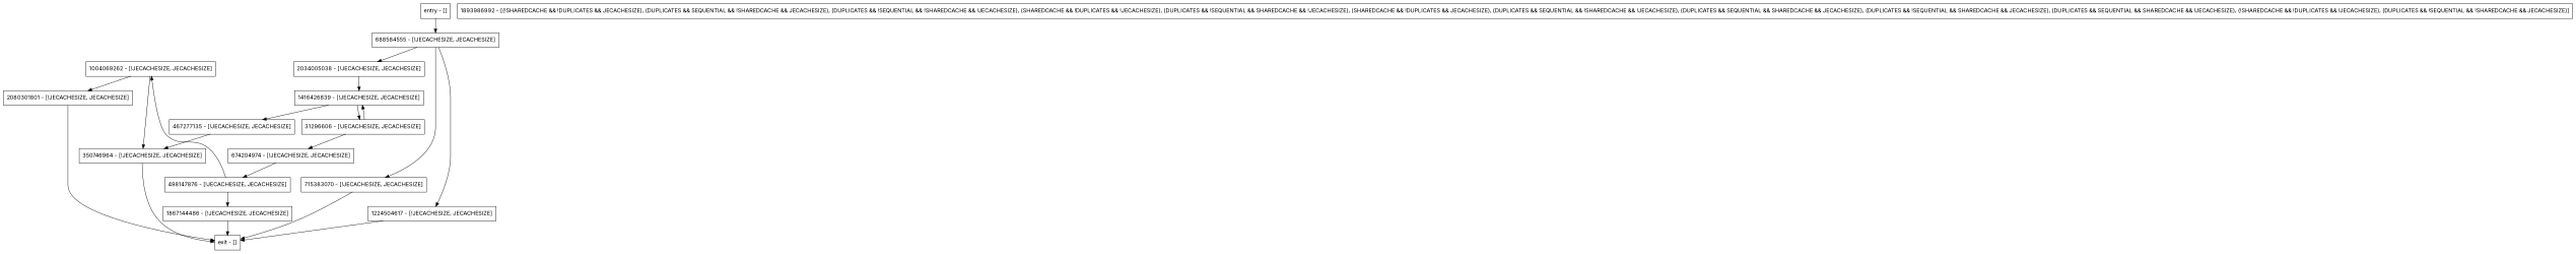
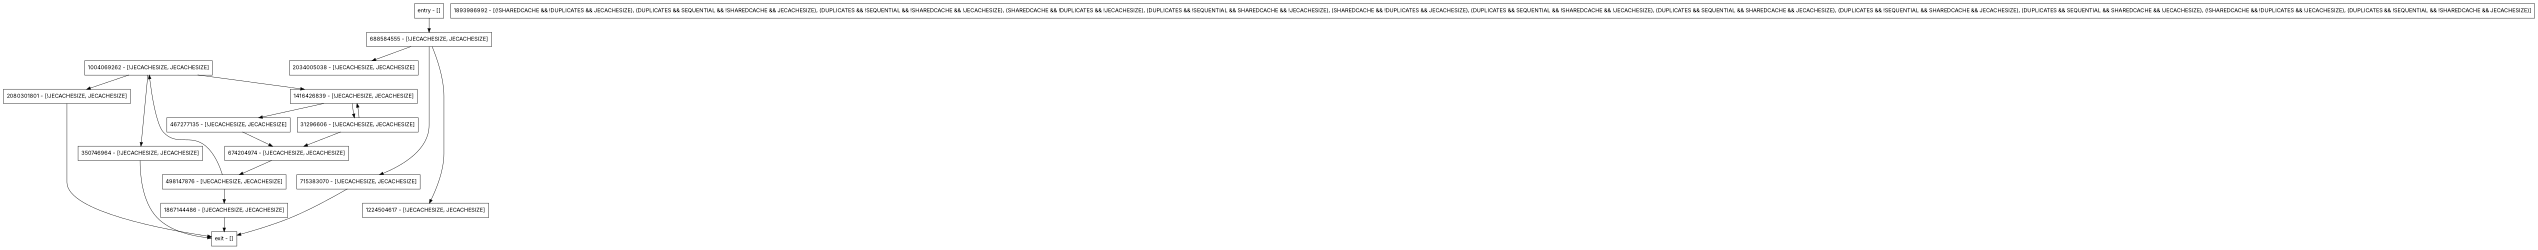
  digraph {
    fontname=Inter
    node [fontname=Inter shape=record]
    edge [fontname=Inter]
    n1 [label="1004069262 - [!JECACHESIZE, JECACHESIZE]"]
    n2 [label="2080301801 - [!JECACHESIZE, JECACHESIZE]"]
    n3 [label="350746964 - [!JECACHESIZE, JECACHESIZE]"]
    n4 [label="exit - []"]
    n5 [label="1893986992 - [(!SHAREDCACHE && !DUPLICATES && JECACHESIZE), (DUPLICATES && SEQUENTIAL && !SHAREDCACHE && JECACHESIZE), (DUPLICATES && !SEQUENTIAL && !SHAREDCACHE && !JECACHESIZE), (SHAREDCACHE && !DUPLICATES && !JECACHESIZE), (DUPLICATES && !SEQUENTIAL && SHAREDCACHE && !JECACHESIZE), (SHAREDCACHE && !DUPLICATES && JECACHESIZE), (DUPLICATES && SEQUENTIAL && !SHAREDCACHE && !JECACHESIZE), (DUPLICATES && SEQUENTIAL && SHAREDCACHE && JECACHESIZE), (DUPLICATES && !SEQUENTIAL && SHAREDCACHE && JECACHESIZE), (DUPLICATES && SEQUENTIAL && SHAREDCACHE && !JECACHESIZE), (!SHAREDCACHE && !DUPLICATES && !JECACHESIZE), (DUPLICATES && !SEQUENTIAL && !SHAREDCACHE && JECACHESIZE)]"]
    n6 [label="1867144486 - [!JECACHESIZE, JECACHESIZE]"]
    n7 [label="498147876 - [!JECACHESIZE, JECACHESIZE]"]
    n8 [label="2034005038 - [!JECACHESIZE, JECACHESIZE]"]
    n9 [label="1416426839 - [!JECACHESIZE, JECACHESIZE]"]
    n10 [label="31296606 - [!JECACHESIZE, JECACHESIZE]"]
    n11 [label="467277135 - [!JECACHESIZE, JECACHESIZE]"]
    n12 [label="715383070 - [!JECACHESIZE, JECACHESIZE]"]
    n13 [label="674204974 - [!JECACHESIZE, JECACHESIZE]"]
    n14 [label="entry - []"]
    n15 [label="688584555 - [!JECACHESIZE, JECACHESIZE]"]
    n16 [label="1224504617 - [!JECACHESIZE, JECACHESIZE]"]
    n1 -> n2
    n1 -> n3
    n2 -> n4
    n3 -> n4
    n6 -> n4
    n7 -> n1
    n7 -> n6
-   n8 -> n9
+   n1 -> n9
    n9 -> n10
    n9 -> n11
    n10 -> n9
    n10 -> n13
-   n11 -> n3
+   n11 -> n13
    n12 -> n4
    n13 -> n7
    n14 -> n15
    n15 -> n8
    n15 -> n12
    n15 -> n16
-   n16 -> n4
  }
